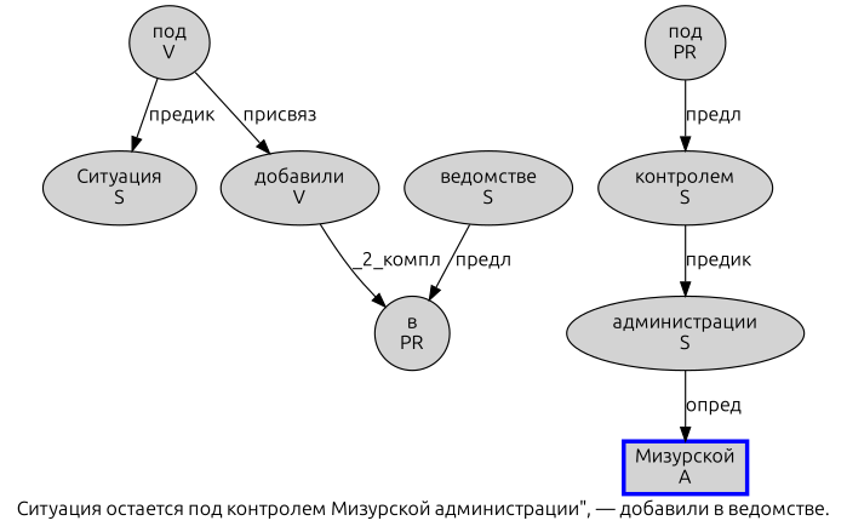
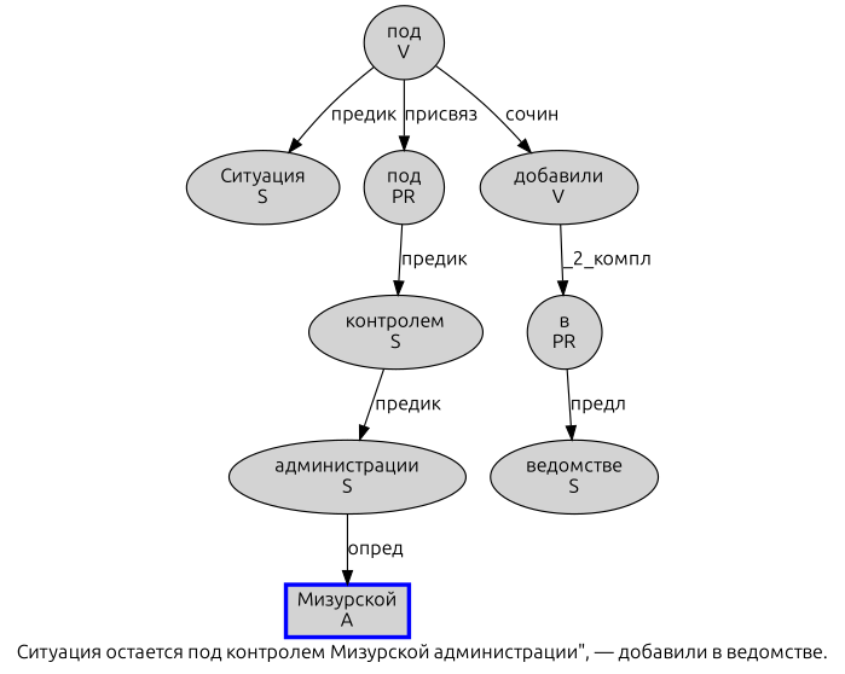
  digraph {
    fontname=Ubuntu
    label="Ситуация остается под контролем Мизурской администрации\", — добавили в ведомстве."
    node [fillcolor=lightgray fontname=Ubuntu penwidth=1 shape=ellipse style=filled]
    edge [fontname=Ubuntu]
    n1 [label="Ситуация\nS"]
    n2 [label="под\nV"]
    n3 [label="под\nPR"]
    n4 [label="добавили\nV"]
    n5 [label="контролем\nS"]
    n6 [label="в\nPR"]
    n7 [label="администрации\nS"]
    n8 [color=blue label="Мизурской\nA" penwidth=3 shape=box]
    n9 [label="ведомстве\nS"]
    n2 -> n1 [label="предик"]
-   n2 -> n4 [label="присвяз"]
-   n3 -> n5 [label="предл"]
+   n2 -> n3 [label="присвяз"]
+   n2 -> n4 [label="сочин"]
+   n3 -> n5 [label="предик"]
    n4 -> n6 [label="_2_компл"]
    n5 -> n7 [label="предик"]
-   n9 -> n6 [label="предл"]
+   n6 -> n9 [label="предл"]
    n7 -> n8 [label="опред"]
  }
